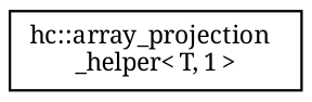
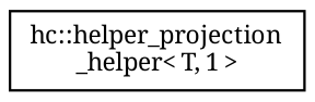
  digraph {
    rankdir=LR
    fontname="Noto Serif"
-   n1 [color=black fillcolor=white fontname="Noto Serif" fontsize=10 height=0.2 label="hc::array_projection\l_helper\< T, 1 \>" shape=record style=filled width=0.4]
+   n1 [color=black fillcolor=white fontname="Noto Serif" fontsize=10 height=0.2 label="hc::helper_projection\l_helper\< T, 1 \>" shape=record style=filled width=0.4]
  }
